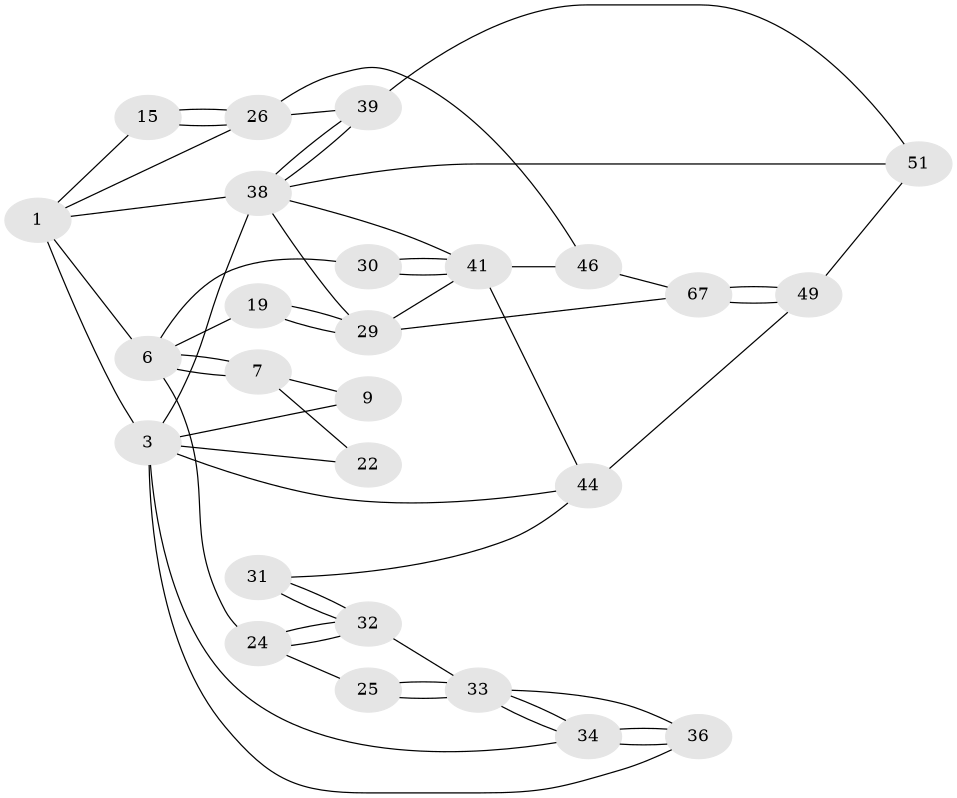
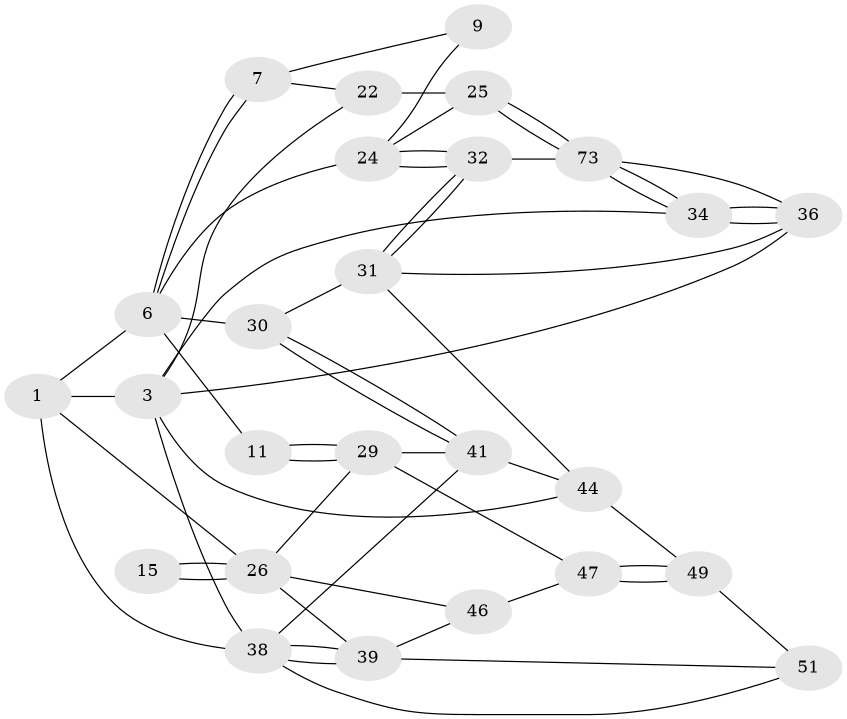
  graph {
    rankdir=LR
    node [color=gray90 style=filled]
    1 [super="+2+5"]
    3 [super="+37+21+4"]
    6 [super="+14"]
    15
    26 [super="+27"]
    38 [super="+52"]
    9
    22
    34
    36 [super="+42"]
    44 [super="+45"]
-   19
+   19 [label=11]
    7 [super="+8"]
    24
    30
    29 [super="+40"]
    39 [super="+48"]
    46
    41
    51
    25
    49
    32
    31 [super="+43"]
-   47 [label=67]
-   33 [super="+35"]
+   47
+   33 [super="+35" label=73]
    1 -- 3
    1 -- 6 [weight=2]
-   1 -- 15 [weight=2]
    1 -- 26
    1 -- 38
    3 -- 38
-   3 -- 9 [weight=2]
+   24 -- 9 [weight=2]
    3 -- 22
    3 -- 34
    3 -- 36
    3 -- 44
    6 -- 19
    6 -- 7 [weight=2]
    6 -- 7
    6 -- 24
    6 -- 30
    15 -- 26
    15 -- 26
-   38 -- 29
+   26 -- 29
    26 -- 39
    26 -- 46
    38 -- 39
    38 -- 39
    38 -- 41
    38 -- 51
+   22 -- 25
    34 -- 36
    34 -- 36
    44 -- 49
    19 -- 29
    19 -- 29
    7 -- 9
    7 -- 22
    24 -- 25
    24 -- 32
    24 -- 32
    30 -- 41
    30 -- 41
+   30 -- 31
    29 -- 41
    29 -- 47
-   41 -- 46
+   39 -- 46
    39 -- 51
    46 -- 47
    41 -- 44
    25 -- 33
    25 -- 33
    49 -- 51
    32 -- 33
+   31 -- 36
    31 -- 44
    31 -- 32
    31 -- 32
    47 -- 49
    47 -- 49
    33 -- 34
    33 -- 34
    33 -- 36
  }
